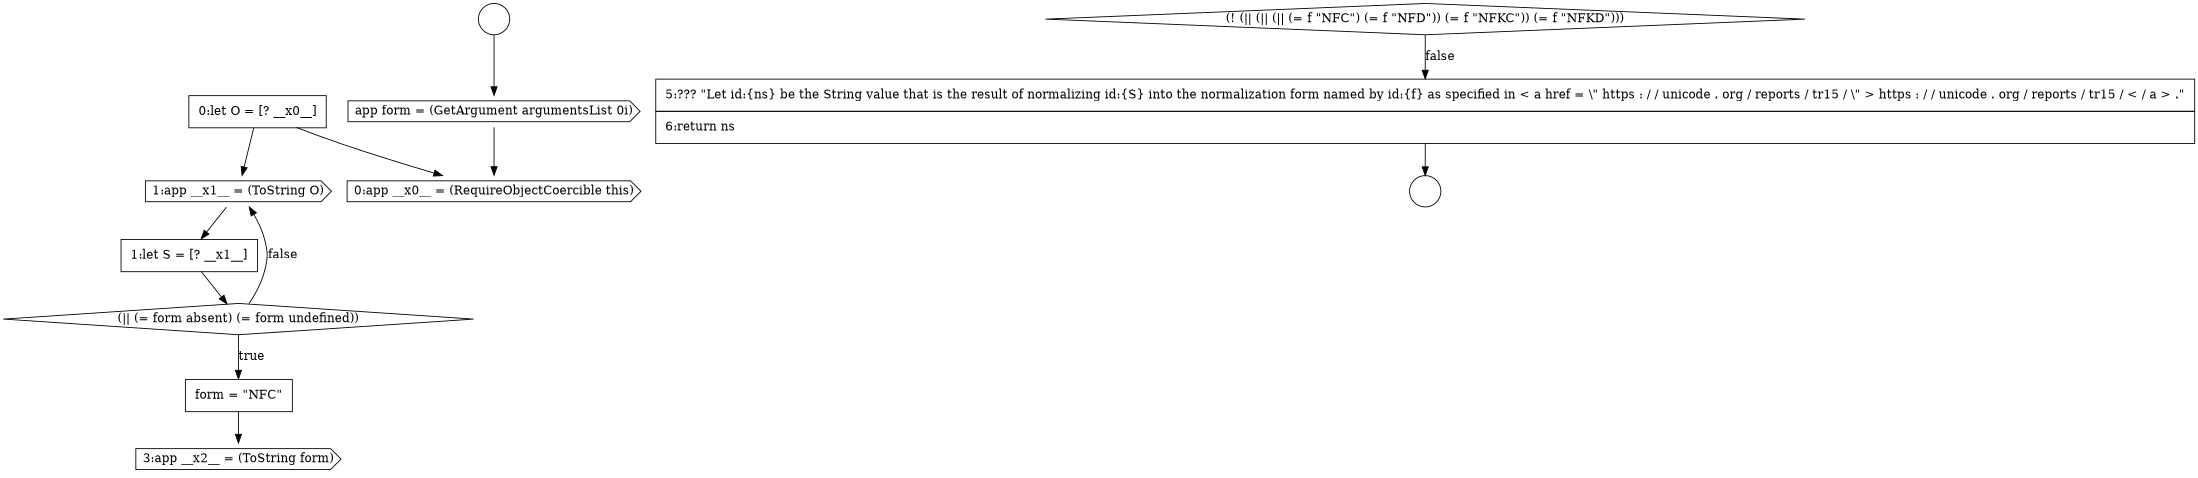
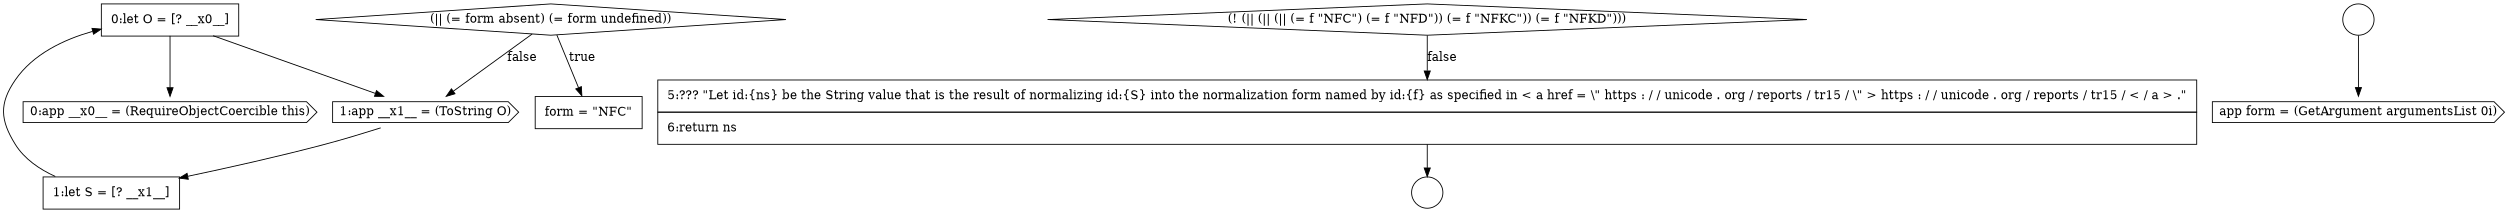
  digraph {
    node [color=black fillcolor=white shape=cds style=filled]
    edge [color=black]
    n1 [label=<<font color="black">0:app __x0__ = (RequireObjectCoercible this)</font>>]
    n2 [label=<<font color="black">     <table border="0" cellborder="1" cellspacing="0" cellpadding="10">       <tr><td align="left">0:let O = [? __x0__]</td></tr>     </table>   </font>> margin=0 shape=none]
    n3 [label=<<font color="black">1:app __x1__ = (ToString O)</font>>]
    n4 [label=<<font color="black">(|| (= form absent) (= form undefined))</font>> shape=diamond]
    n5 [label=<<font color="black">     <table border="0" cellborder="1" cellspacing="0" cellpadding="10">       <tr><td align="left">form = &quot;NFC&quot;</td></tr>     </table>   </font>> margin=0 shape=none]
-   n6 [label=<<font color="black">3:app __x2__ = (ToString form)</font>>]
    n7 [label=<<font color="black">     <table border="0" cellborder="1" cellspacing="0" cellpadding="10">       <tr><td align="left">5:??? &quot;Let id:{ns} be the String value that is the result of normalizing id:{S} into the normalization form named by id:{f} as specified in &lt; a href = \&quot; https : / / unicode . org / reports / tr15 / \&quot; &gt; https : / / unicode . org / reports / tr15 / &lt; / a &gt; .&quot;</td></tr>       <tr><td align="left">6:return ns</td></tr>     </table>   </font>> margin=0 shape=none]
    n8 [label=" " shape=circle]
    n9 [label=<<font color="black">     <table border="0" cellborder="1" cellspacing="0" cellpadding="10">       <tr><td align="left">1:let S = [? __x1__]</td></tr>     </table>   </font>> margin=0 shape=none]
    n10 [label=" " shape=circle]
    n11 [label=<<font color="black">app form = (GetArgument argumentsList 0i)</font>>]
    n12 [label=<<font color="black">(! (|| (|| (|| (= f &quot;NFC&quot;) (= f &quot;NFD&quot;)) (= f &quot;NFKC&quot;)) (= f &quot;NFKD&quot;)))</font>> shape=diamond]
    n2 -> n1
    n2 -> n3
    n3 -> n9
    n4 -> n3 [label=<<font color="black">false</font>>]
    n4 -> n5 [label=<<font color="black">true</font>>]
-   n5 -> n6
    n7 -> n8
-   n9 -> n4
+   n9 -> n2
    n10 -> n11
-   n11 -> n1
    n12 -> n7 [label=<<font color="black">false</font>>]
  }
